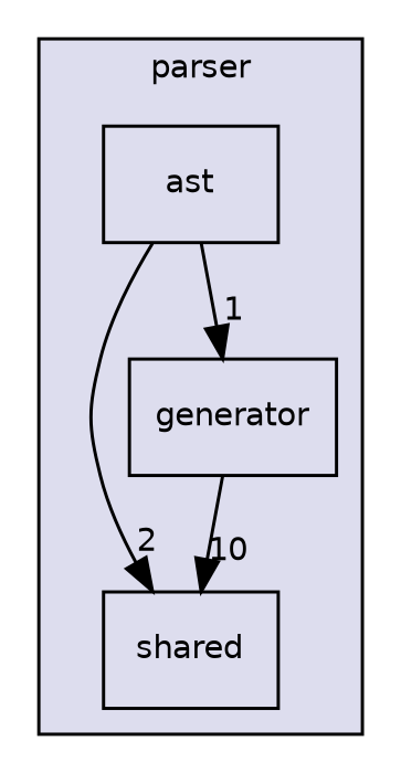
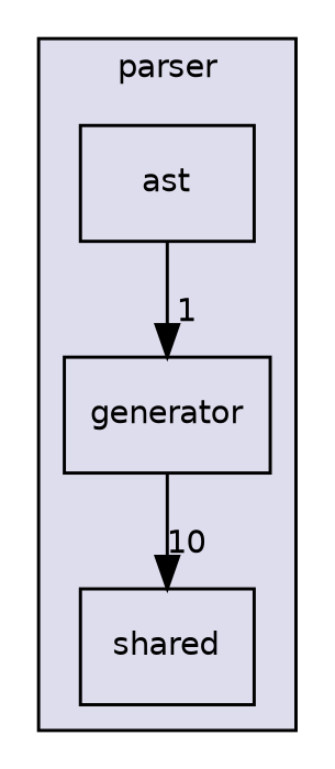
  digraph {
    compound=true
    node [fontname=Helvetica fontsize=10 shape=box]
    edge [labeldistance=1.5 labelfontname=Helvetica labelfontsize=10]
    n1 [label=shared]
    n2 [label=generator]
    n3 [label=ast]
    subgraph cluster_1 {
      bgcolor="#ddddee"
      fontname=Helvetica
      fontsize=10
      label=parser
      pencolor=black
      n1
      n2
      n3
    }
    n2 -> n1 [headlabel=10]
-   n3 -> n1 [headlabel=2]
    n3 -> n2 [headlabel=1]
  }
